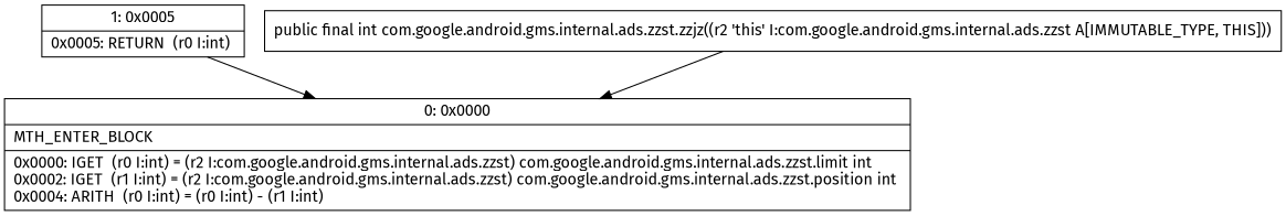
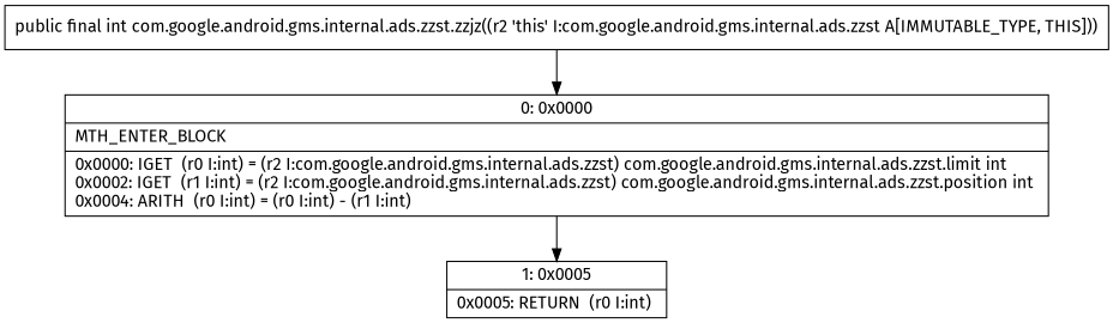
  digraph {
    fontname="Fira Sans"
    node [shape=record fontname="Fira Sans"]
    edge [fontname="Fira Sans"]
    n1 [label="{0\:\ 0x0000|MTH_ENTER_BLOCK\l|0x0000: IGET  (r0 I:int) = (r2 I:com.google.android.gms.internal.ads.zzst) com.google.android.gms.internal.ads.zzst.limit int \l0x0002: IGET  (r1 I:int) = (r2 I:com.google.android.gms.internal.ads.zzst) com.google.android.gms.internal.ads.zzst.position int \l0x0004: ARITH  (r0 I:int) = (r0 I:int) \- (r1 I:int) \l}"]
    n2 [label="{1\:\ 0x0005|0x0005: RETURN  (r0 I:int) \l}"]
    n3 [label="{public final int com.google.android.gms.internal.ads.zzst.zzjz((r2 'this' I:com.google.android.gms.internal.ads.zzst A[IMMUTABLE_TYPE, THIS])) }"]
-   n2 -> n1
+   n1 -> n2
    n3 -> n1
  }
